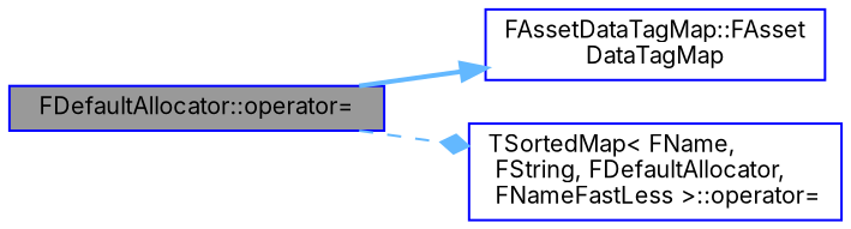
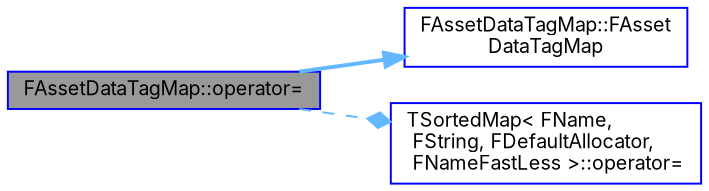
  digraph {
    rankdir=LR
    fontname=Inter
    node [color=blue fillcolor=white fontname=Inter fontsize=10 shape=box style=filled]
    edge [color=steelblue1 fontname=Inter fontsize=10 labelfontname=Helvetica labelfontsize=10]
-   n1 [fillcolor=grey60 fontcolor=black height=0.2 label="FDefaultAllocator::operator=" width=0.4]
+   n1 [fillcolor=grey60 fontcolor=black height=0.2 label="FAssetDataTagMap::operator=" width=0.4]
    n2 [height=0.2 label="FAssetDataTagMap::FAsset\lDataTagMap" width=0.4]
    n3 [height=0.2 label="TSortedMap\< FName,\l FString, FDefaultAllocator,\l FNameFastLess \>::operator=" width=0.4]
    n1 -> n2 [style=bold arrowhead=normal]
    n1 -> n3 [style=dashed arrowhead=diamond]
  }
